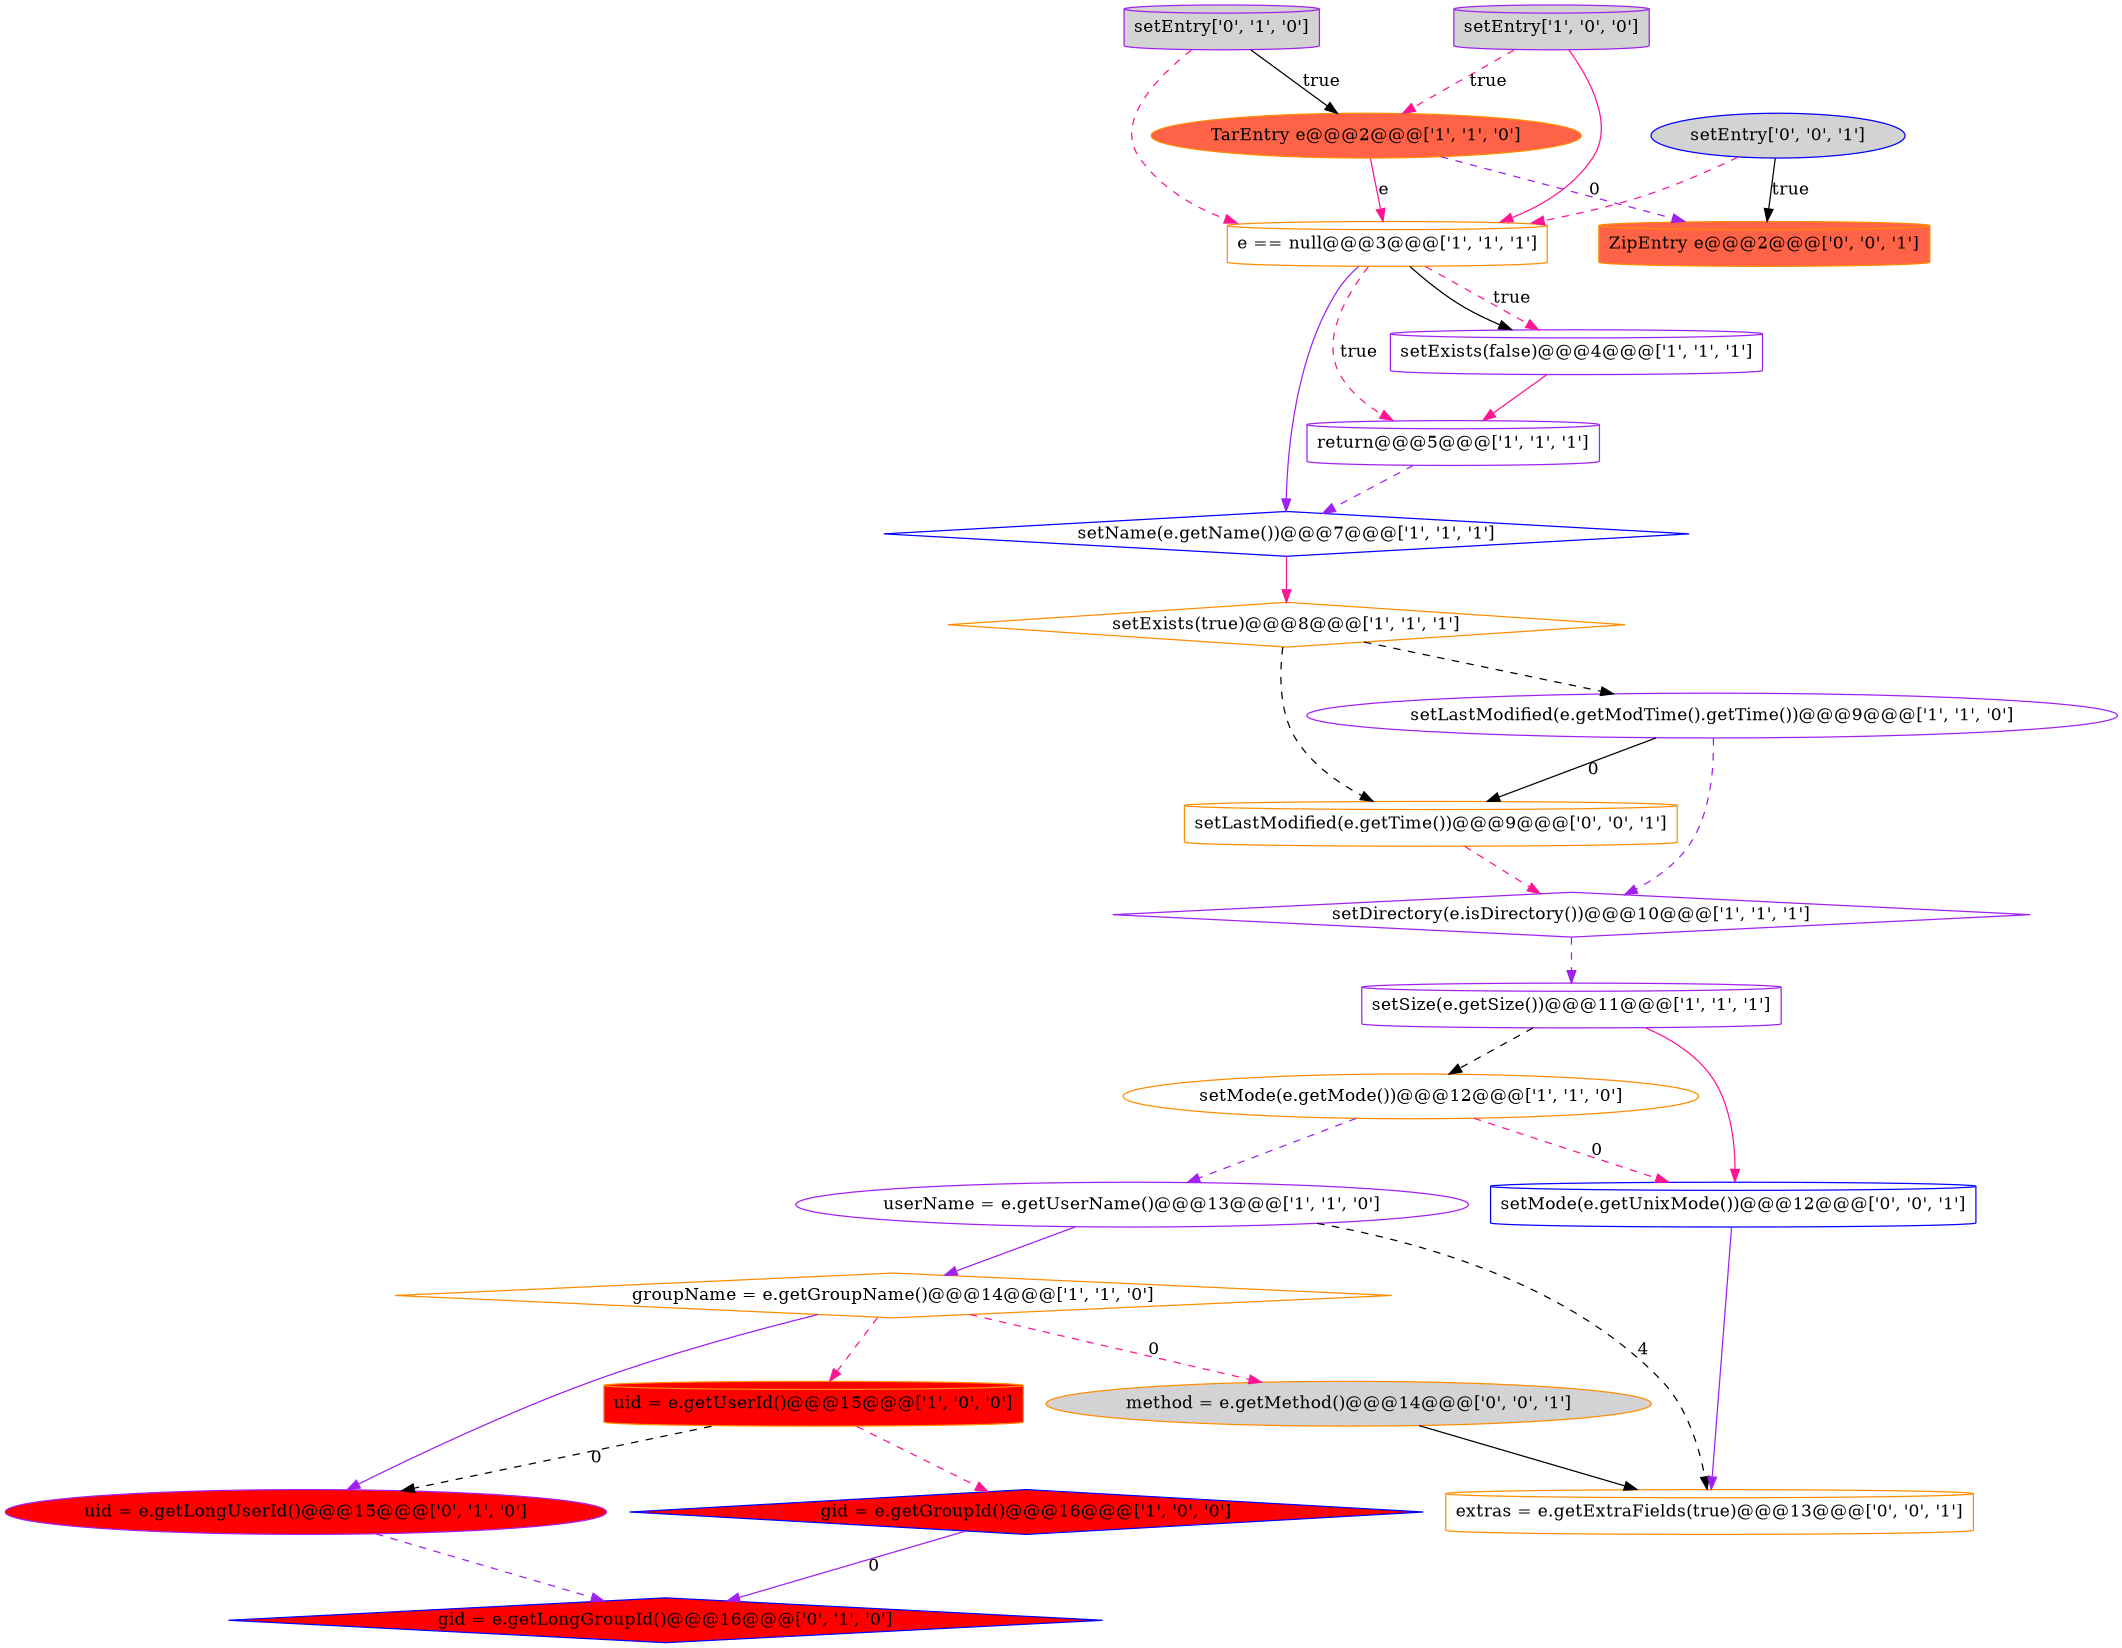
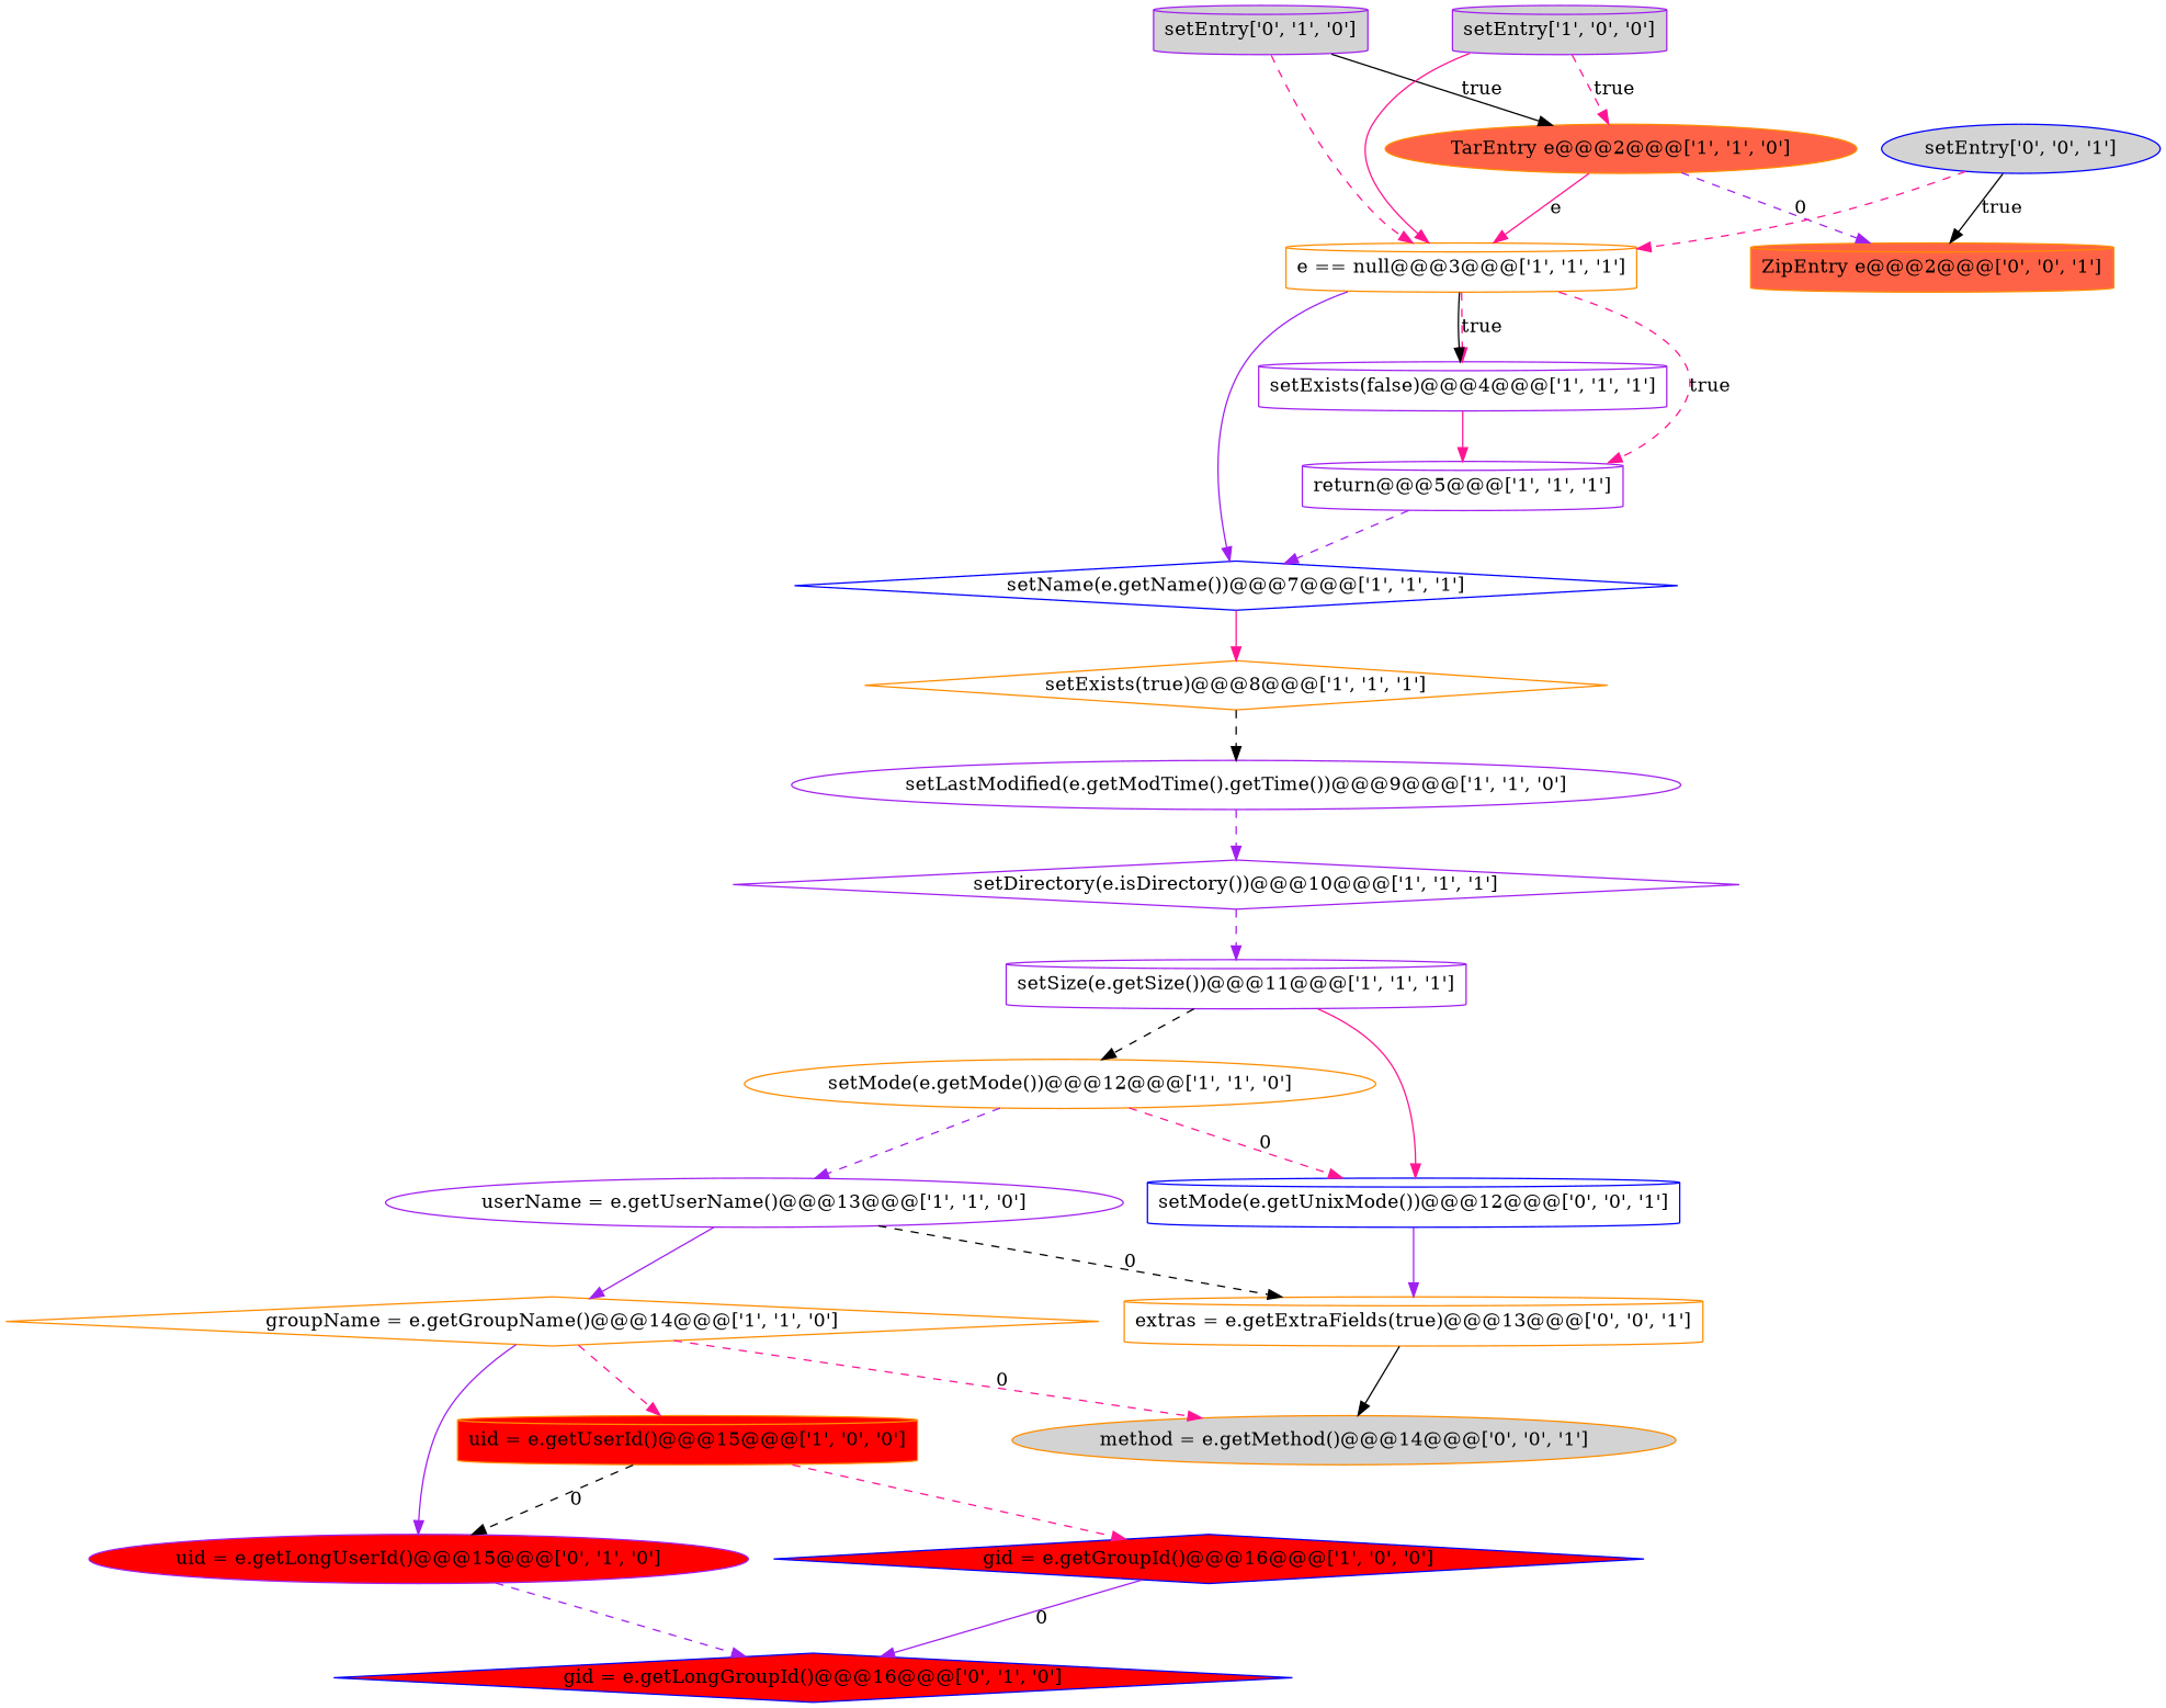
  digraph {
    node [color=darkorange fillcolor=white shape=cylinder style=filled]
    edge [color=deeppink style=dashed]
    n1 [color=purple fillcolor=lightgray label="setEntry['0', '1', '0']"]
    n2 [label="e == null@@@3@@@['1', '1', '1']"]
    n3 [fillcolor=tomato label="TarEntry e@@@2@@@['1', '1', '0']" shape=ellipse]
    n4 [color=blue label="setName(e.getName())@@@7@@@['1', '1', '1']" shape=diamond]
    n5 [color=purple label="return@@@5@@@['1', '1', '1']"]
    n6 [color=purple label="setExists(false)@@@4@@@['1', '1', '1']"]
    n7 [fillcolor=tomato label="ZipEntry e@@@2@@@['0', '0', '1']"]
    n8 [label="groupName = e.getGroupName()@@@14@@@['1', '1', '0']" shape=diamond]
    n9 [fillcolor=red label="uid = e.getUserId()@@@15@@@['1', '0', '0']"]
    n10 [color=purple fillcolor=red label="uid = e.getLongUserId()@@@15@@@['0', '1', '0']" shape=ellipse]
    n11 [fillcolor=lightgray label="method = e.getMethod()@@@14@@@['0', '0', '1']" shape=ellipse]
    n12 [color=blue fillcolor=red label="gid = e.getGroupId()@@@16@@@['1', '0', '0']" shape=diamond]
    n13 [color=blue fillcolor=red label="gid = e.getLongGroupId()@@@16@@@['0', '1', '0']" shape=diamond]
    n14 [color=purple label="userName = e.getUserName()@@@13@@@['1', '1', '0']" shape=ellipse]
    n15 [label="extras = e.getExtraFields(true)@@@13@@@['0', '0', '1']"]
-   n16 [label="setLastModified(e.getTime())@@@9@@@['0', '0', '1']"]
    n17 [color=purple label="setDirectory(e.isDirectory())@@@10@@@['1', '1', '1']" shape=diamond]
    n18 [color=purple label="setSize(e.getSize())@@@11@@@['1', '1', '1']"]
    n19 [color=purple fillcolor=lightgray label="setEntry['1', '0', '0']"]
    n20 [label="setMode(e.getMode())@@@12@@@['1', '1', '0']" shape=ellipse]
    n21 [color=blue label="setMode(e.getUnixMode())@@@12@@@['0', '0', '1']"]
    n22 [label="setExists(true)@@@8@@@['1', '1', '1']" shape=diamond]
    n23 [color=blue fillcolor=lightgray label="setEntry['0', '0', '1']" shape=ellipse]
    n24 [color=purple label="setLastModified(e.getModTime().getTime())@@@9@@@['1', '1', '0']" shape=ellipse]
    n1 -> n2
    n1 -> n3 [color=black label=true style=solid]
    n2 -> n4 [color=purple style=solid]
    n2 -> n5 [label=true]
    n2 -> n6 [label=true]
    n2 -> n6 [color=black style=solid]
    n3 -> n2 [label=e style=solid]
    n3 -> n7 [color=purple label=0]
    n4 -> n22 [style=solid]
    n5 -> n4 [color=purple]
    n6 -> n5 [style=solid]
    n8 -> n9
    n8 -> n10 [color=purple style=solid]
    n8 -> n11 [label=0]
    n9 -> n10 [color=black label=0]
    n9 -> n12
    n10 -> n13 [color=purple]
    n12 -> n13 [color=purple label=0 style=solid]
    n14 -> n8 [color=purple style=solid]
-   n14 -> n15 [color=black label=4]
-   n11 -> n15 [color=black style=solid]
-   n16 -> n17
+   n14 -> n15 [color=black label=0]
+   n15 -> n11 [color=black style=solid]
    n17 -> n18 [color=purple]
    n18 -> n20 [color=black]
    n18 -> n21 [style=solid]
    n19 -> n2 [style=solid]
    n19 -> n3 [label=true]
    n20 -> n14 [color=purple]
    n20 -> n21 [label=0]
    n21 -> n15 [color=purple style=solid]
-   n22 -> n16 [color=black]
    n22 -> n24 [color=black]
    n23 -> n2
    n23 -> n7 [color=black label=true style=solid]
-   n24 -> n16 [color=black label=0 style=solid]
    n24 -> n17 [color=purple]
  }
